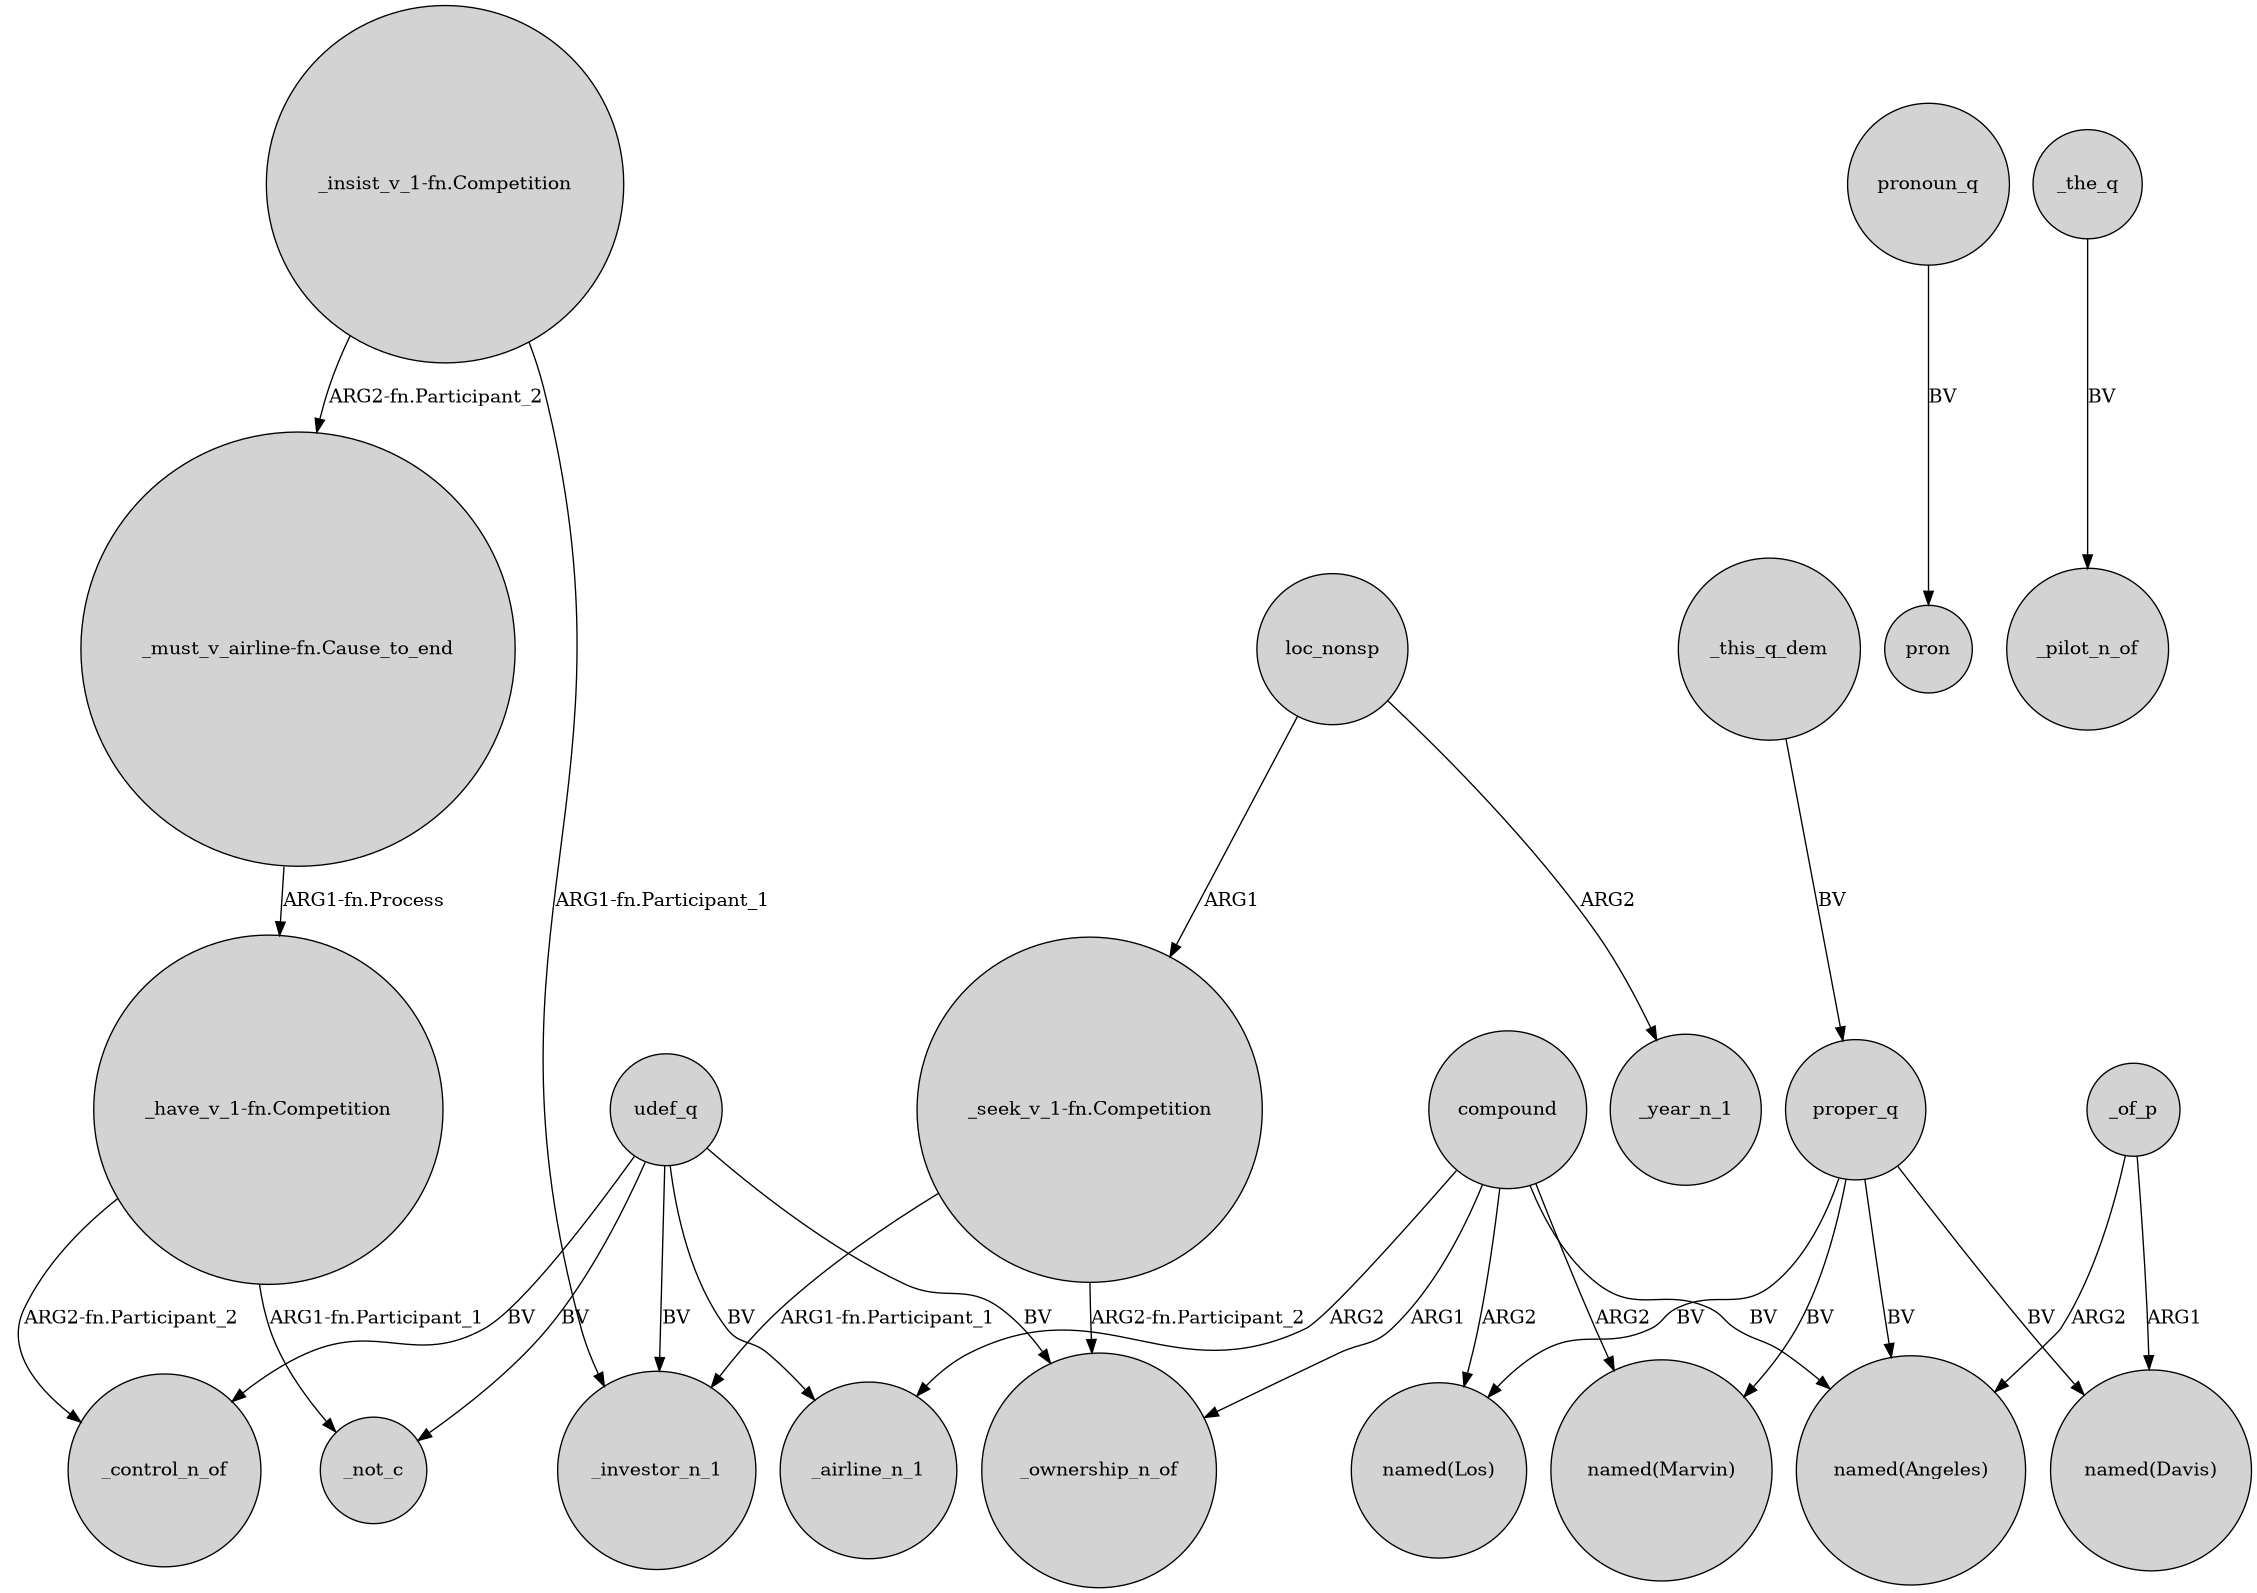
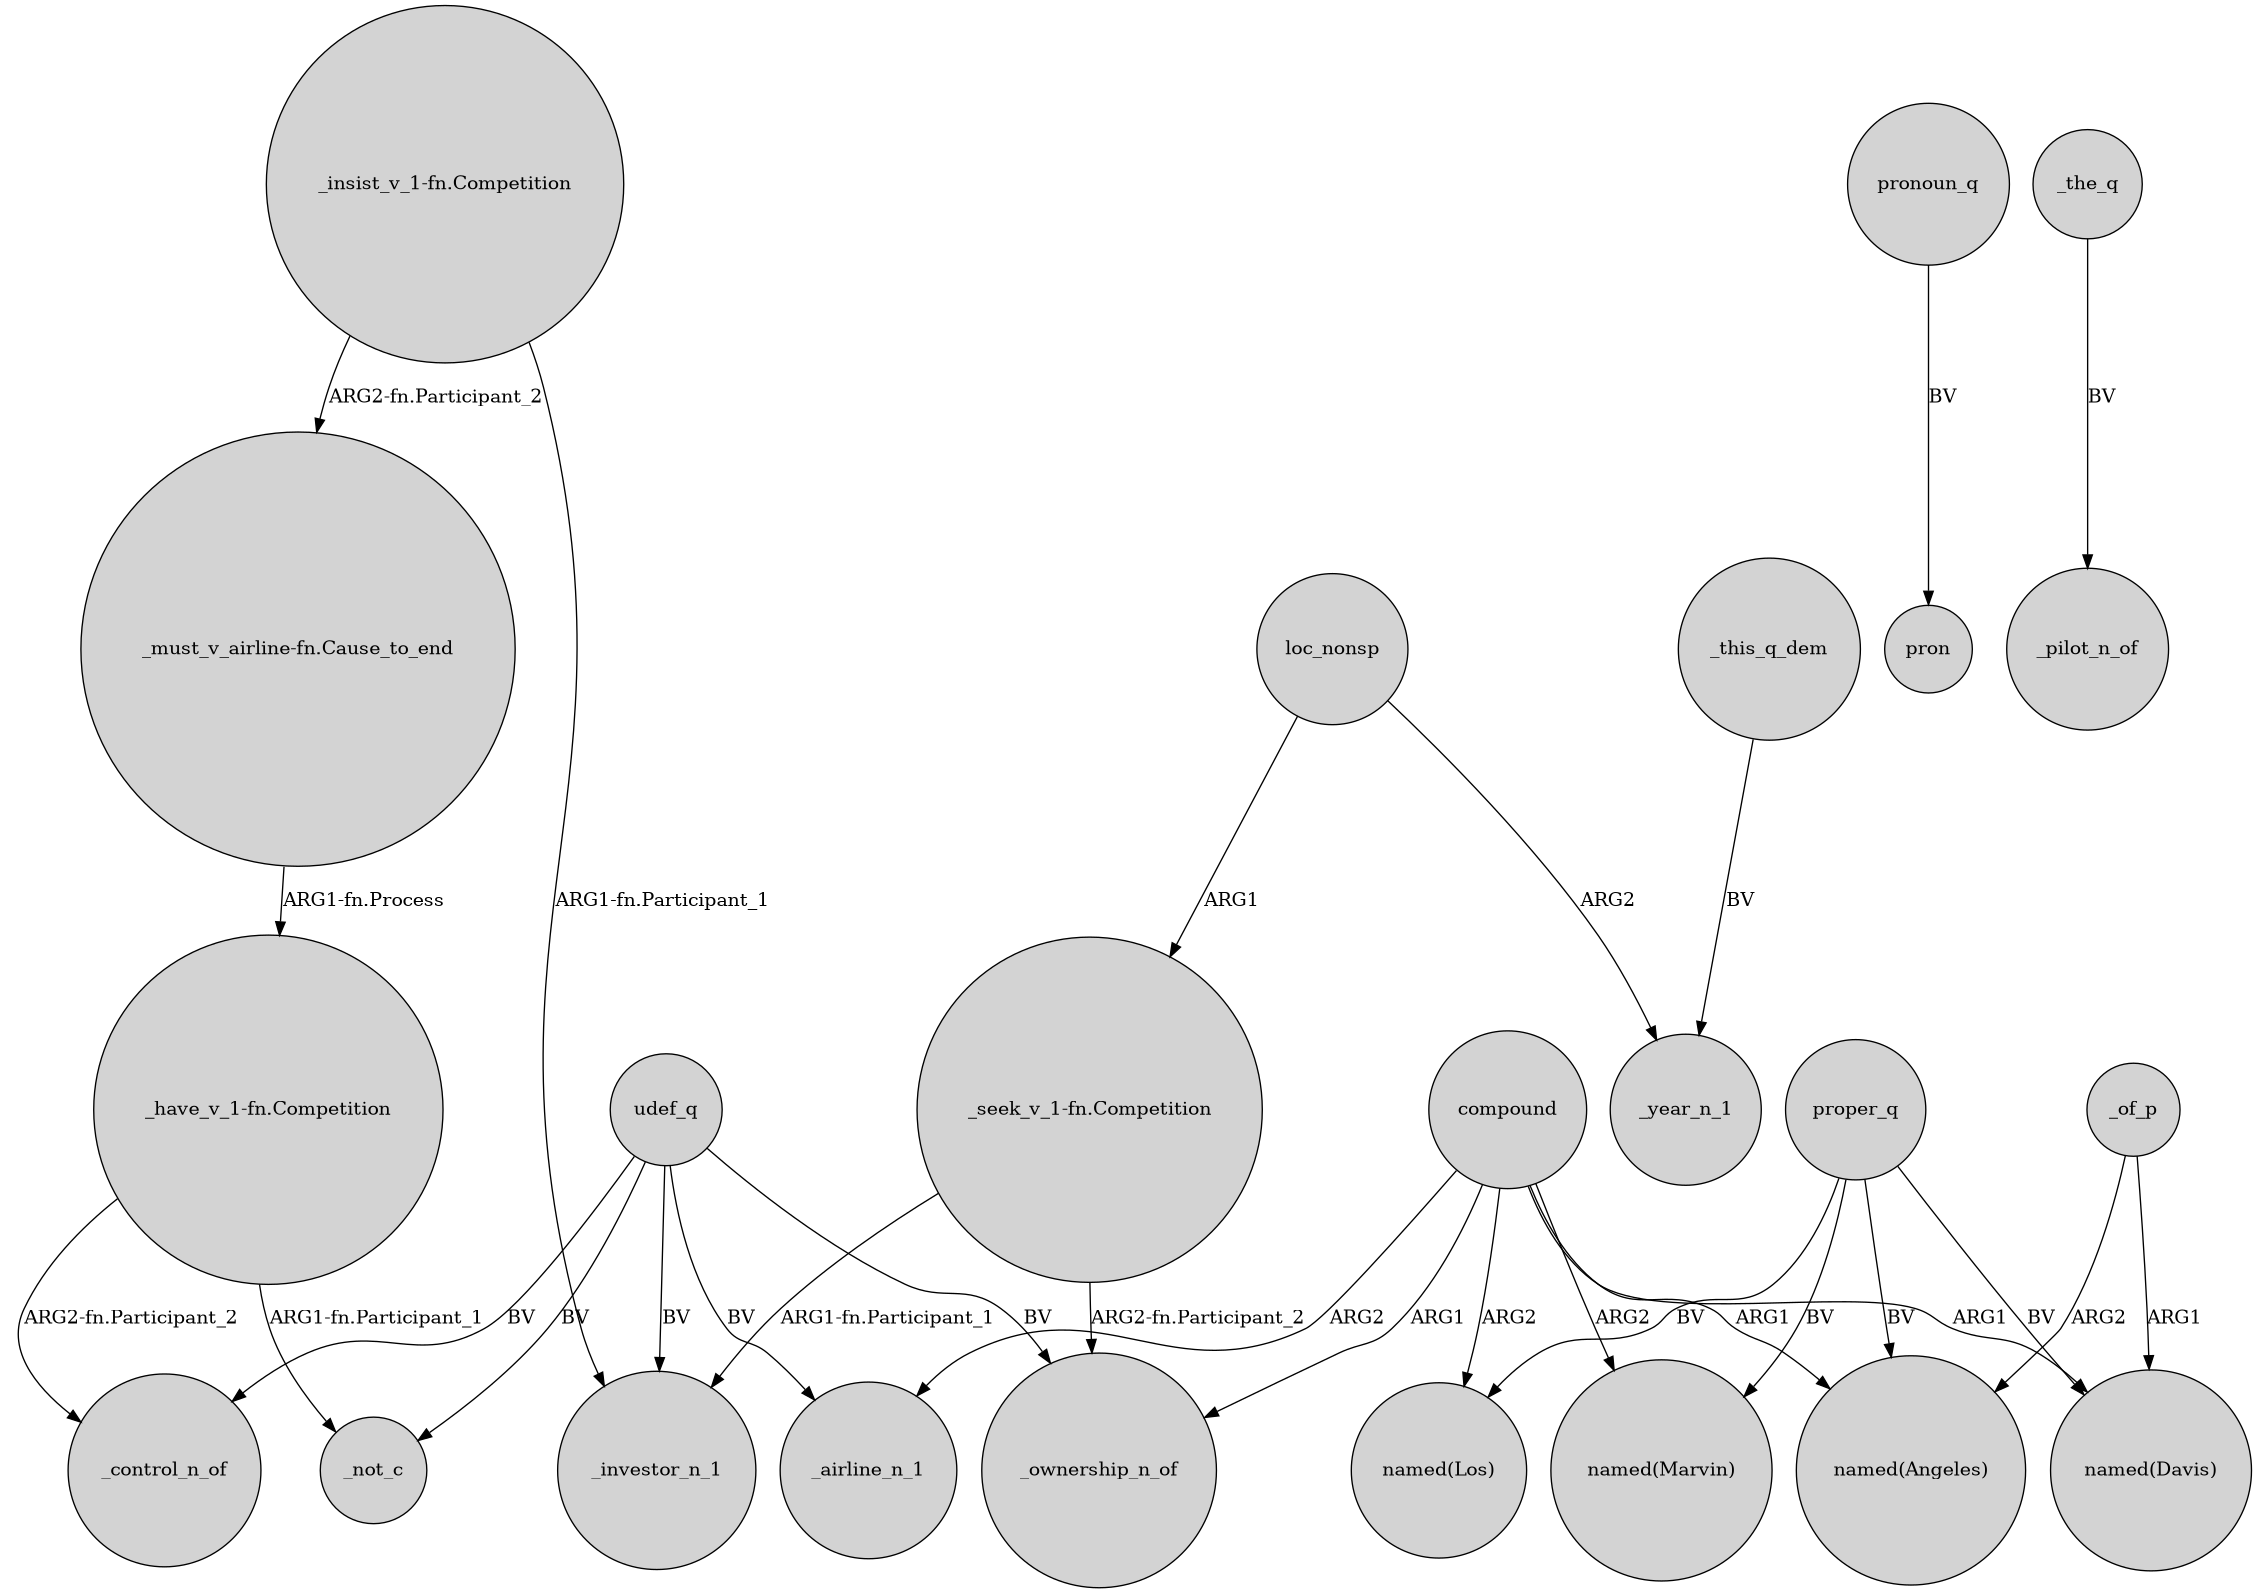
  digraph {
    node [shape=circle style=filled]
    n1 [label="_must_v_airline-fn.Cause_to_end"]
    "_insist_v_1-fn.Competition"
    _investor_n_1
    "_have_v_1-fn.Competition"
    _control_n_of
    _not_c
    udef_q
    _ownership_n_of
    _airline_n_1
    compound
    "named(Marvin)"
    "named(Davis)"
    "named(Los)"
    "named(Angeles)"
    proper_q
    "_seek_v_1-fn.Competition"
    loc_nonsp
    _year_n_1
    pronoun_q
    pron
    _of_p
    _this_q_dem
    _the_q
    _pilot_n_of
    n1 -> "_have_v_1-fn.Competition" [label="ARG1-fn.Process"]
    "_insist_v_1-fn.Competition" -> n1 [label="ARG2-fn.Participant_2"]
    "_insist_v_1-fn.Competition" -> _investor_n_1 [label="ARG1-fn.Participant_1"]
    "_have_v_1-fn.Competition" -> _control_n_of [label="ARG2-fn.Participant_2"]
    "_have_v_1-fn.Competition" -> _not_c [label="ARG1-fn.Participant_1"]
    udef_q -> _investor_n_1 [label=BV]
    udef_q -> _control_n_of [label=BV]
    udef_q -> _not_c [label=BV]
    udef_q -> _ownership_n_of [label=BV]
    udef_q -> _airline_n_1 [label=BV]
    compound -> _ownership_n_of [label=ARG1]
    compound -> _airline_n_1 [label=ARG2]
    compound -> "named(Marvin)" [label=ARG2]
+   compound -> "named(Davis)" [label=ARG1]
    compound -> "named(Los)" [label=ARG2]
-   compound -> "named(Angeles)" [label=BV]
+   compound -> "named(Angeles)" [label=ARG1]
    proper_q -> "named(Marvin)" [label=BV]
    proper_q -> "named(Davis)" [label=BV]
    proper_q -> "named(Los)" [label=BV]
    proper_q -> "named(Angeles)" [label=BV]
    "_seek_v_1-fn.Competition" -> _investor_n_1 [label="ARG1-fn.Participant_1"]
    "_seek_v_1-fn.Competition" -> _ownership_n_of [label="ARG2-fn.Participant_2"]
    loc_nonsp -> "_seek_v_1-fn.Competition" [label=ARG1]
    loc_nonsp -> _year_n_1 [label=ARG2]
    pronoun_q -> pron [label=BV]
    _of_p -> "named(Davis)" [label=ARG1]
    _of_p -> "named(Angeles)" [label=ARG2]
-   _this_q_dem -> proper_q [label=BV]
+   _this_q_dem -> _year_n_1 [label=BV]
    _the_q -> _pilot_n_of [label=BV]
  }
